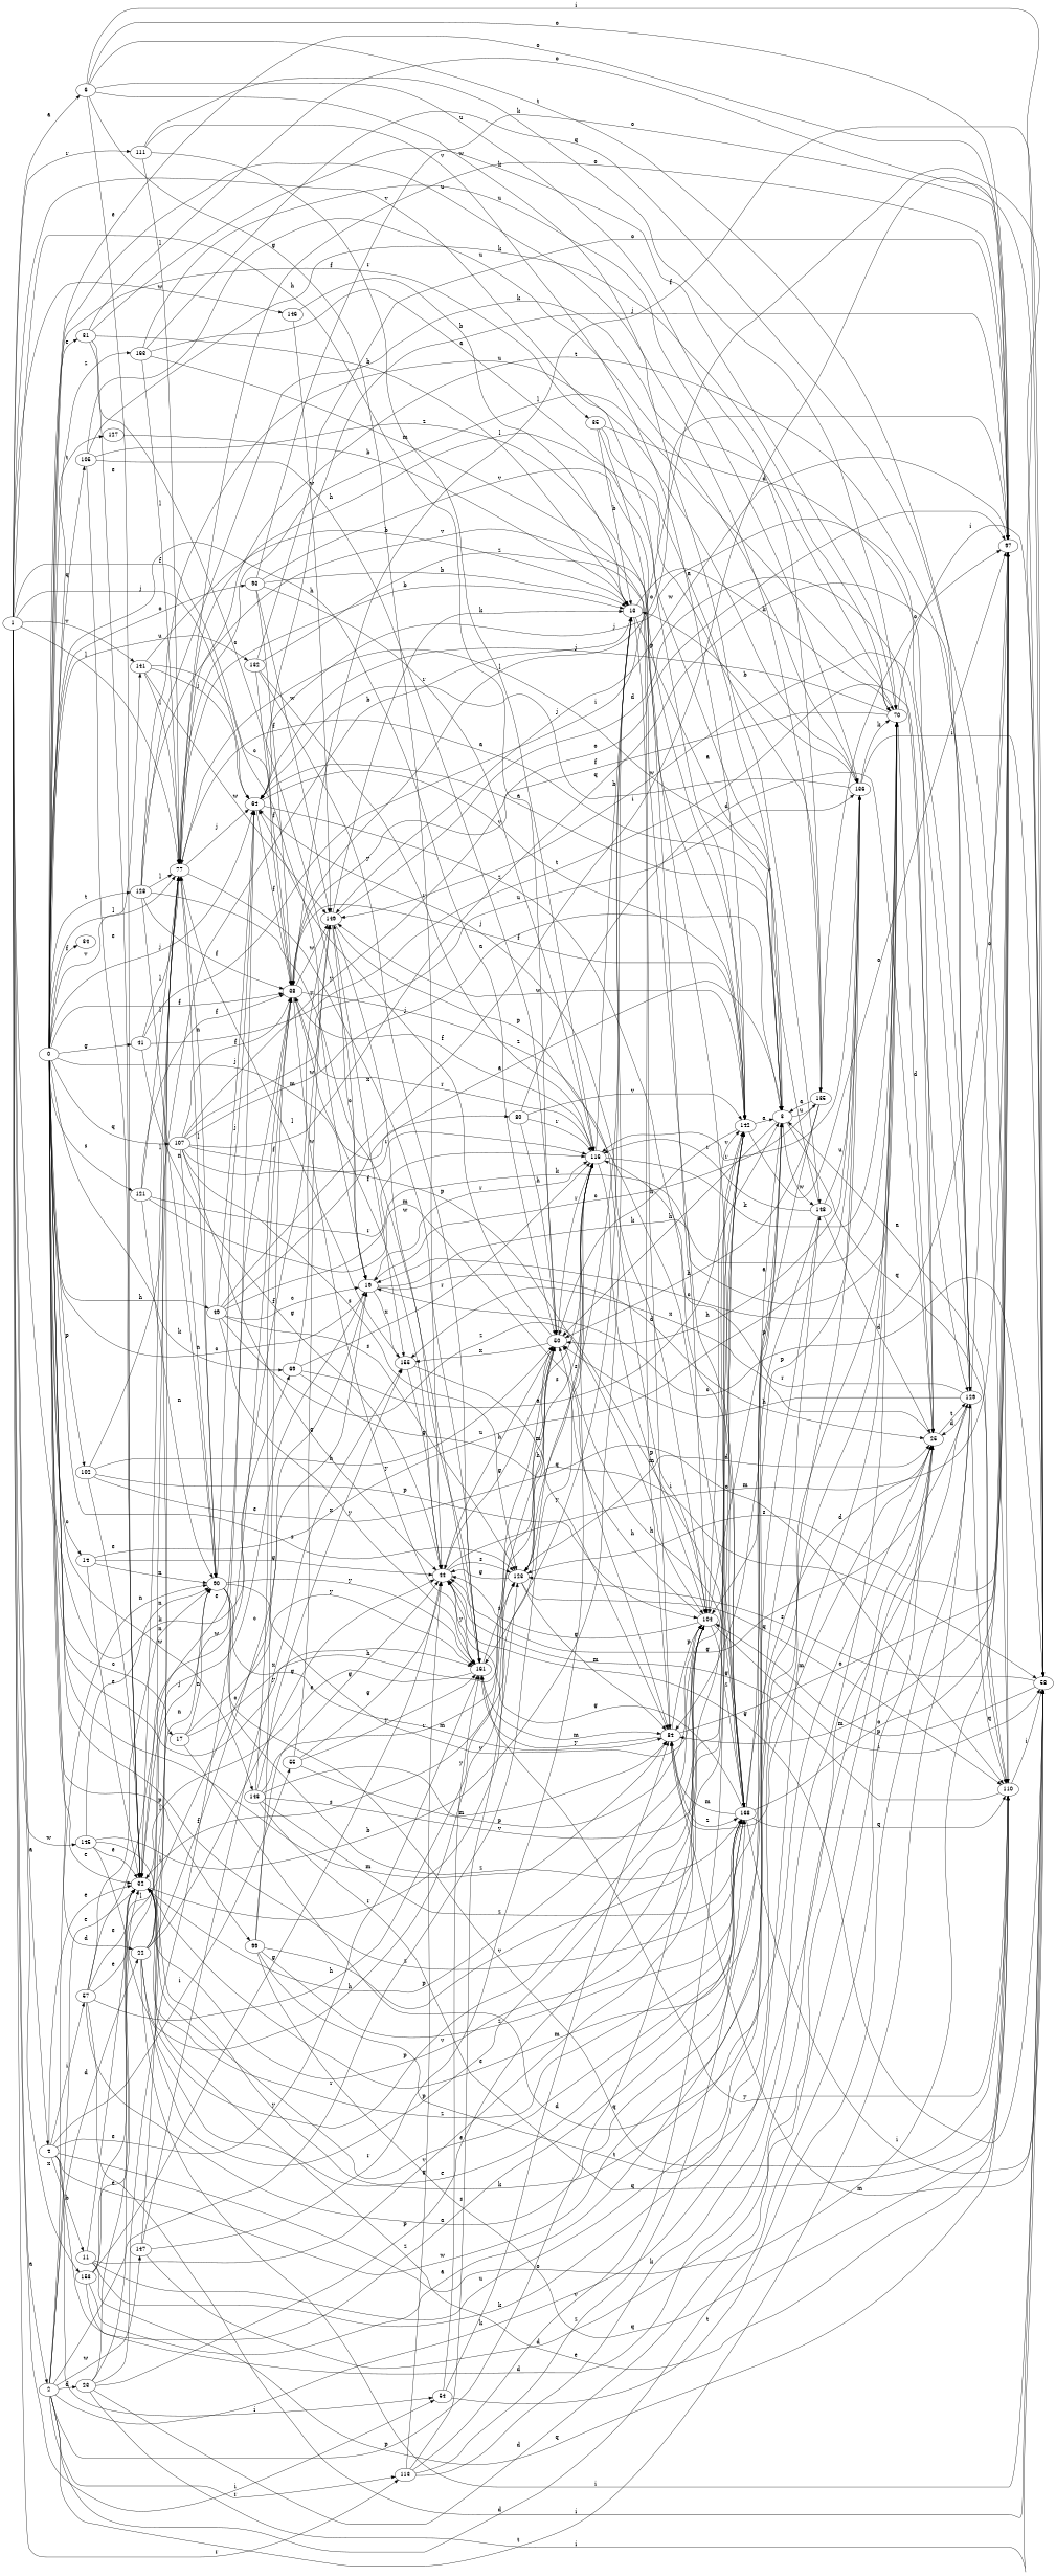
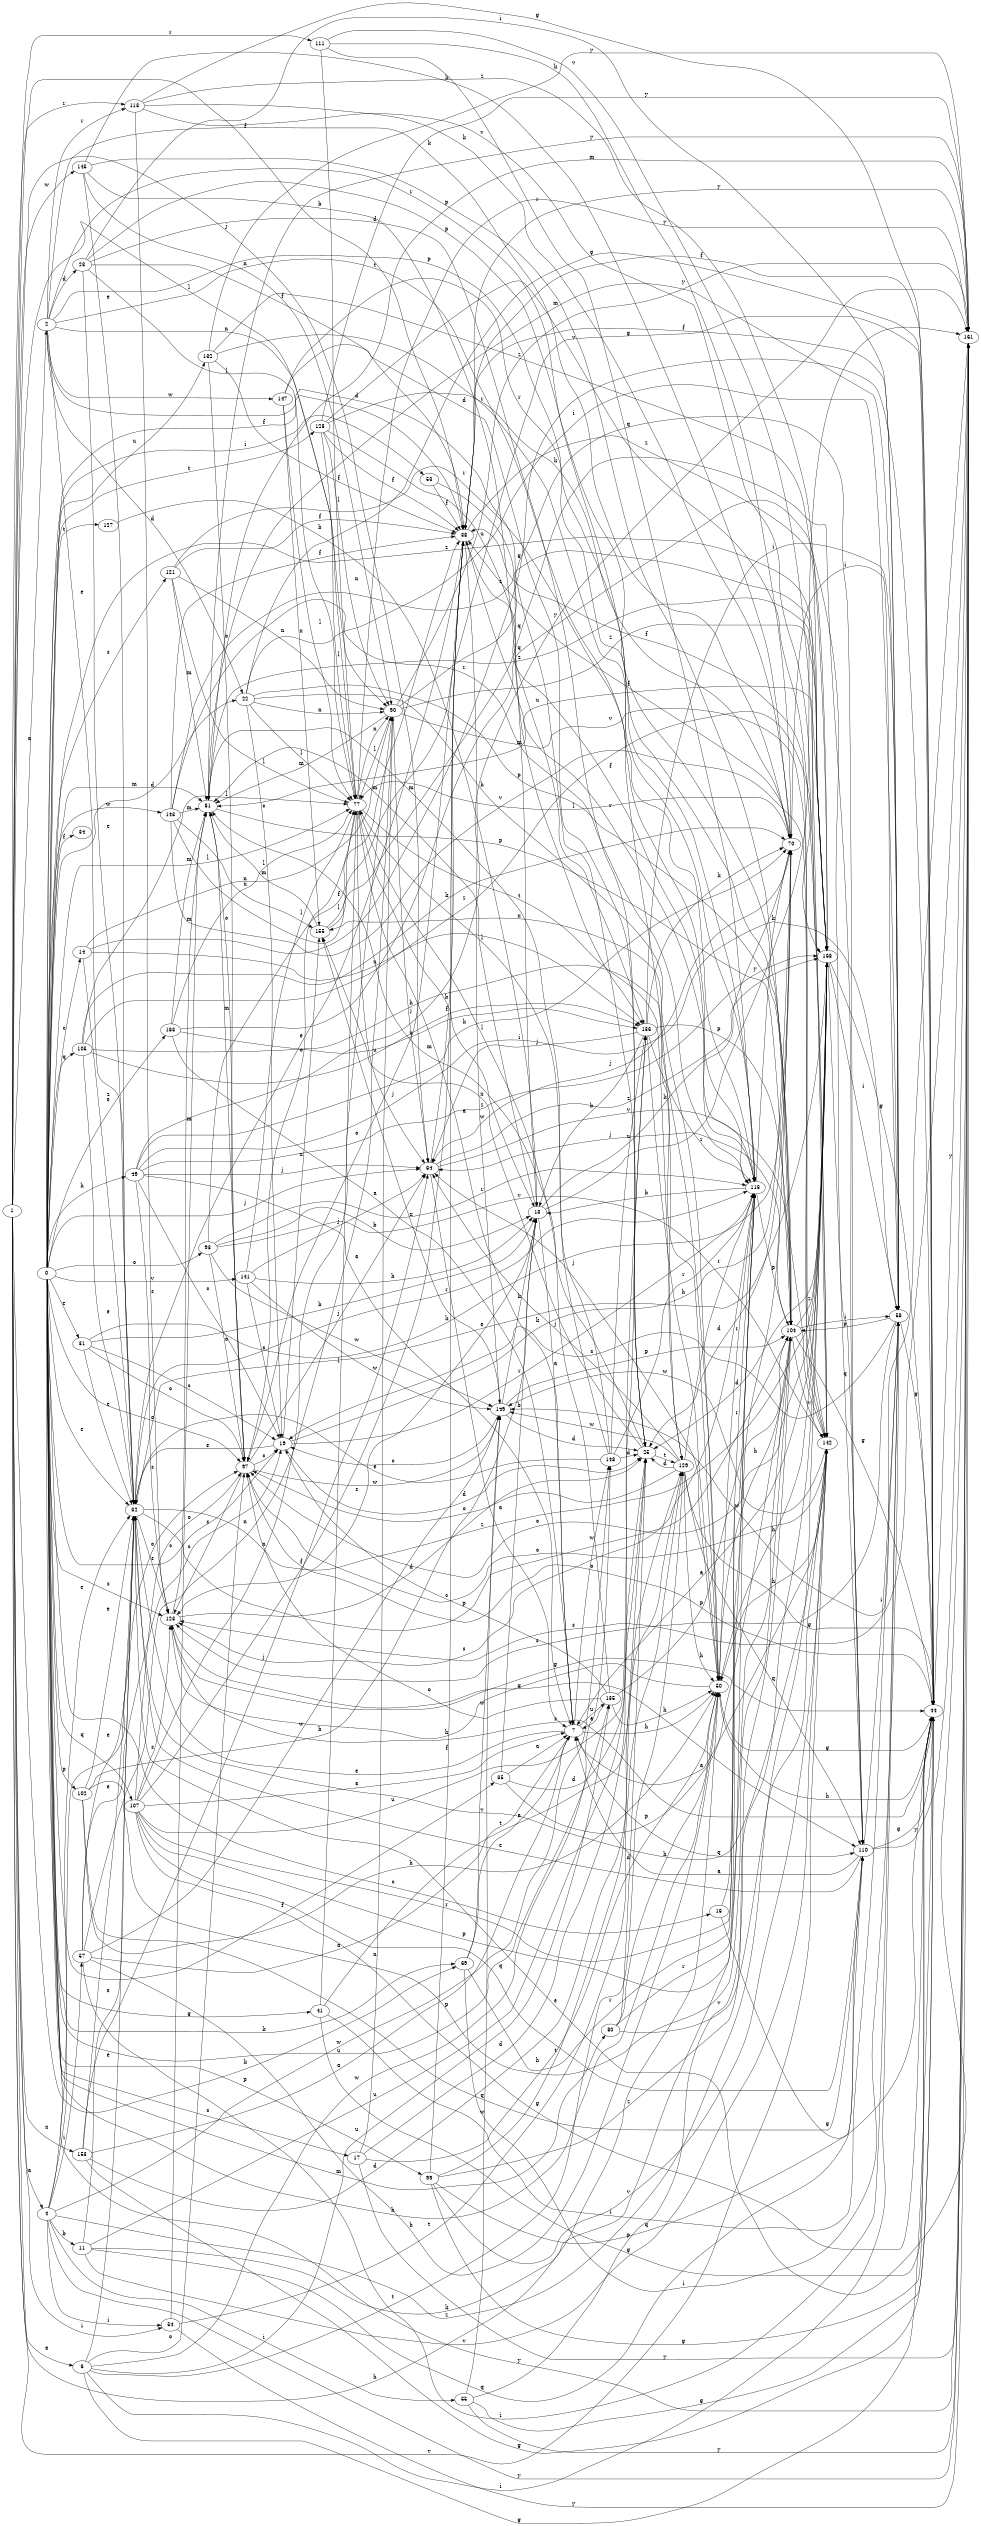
  strict digraph {
    rankdir=LR
    0
    14
+   16
    17
    19
    22
    31
    32
    35
    n10 [label=34]
    38
    41
    49
    50
+   53
    64
    69
    77
    80
-   84
+   84 [label=81]
    93
    97
    99
    102
    105
    107
    121
    123
    127
    128
    132
    135
    141
    143
    161
    163
    168
    90
    44
    136
    116
    25
    70
    155
    104
    58
    13
    142
-   7 [label=3]
+   7
    149
    129
    110
    1
    2
    4
    6
    54
    111
    113
    145
-   146
    153
    23
    147
    11
    55
    57
    148
    0 -> 14 [label=c]
+   0 -> 16 [label=c]
    0 -> 17 [label=c]
    0 -> 19 [label=c]
    0 -> 22 [label=d]
    0 -> 31 [label=e]
    0 -> 32 [label=e]
    0 -> 35 [label=f]
    0 -> n10 [label=f]
    0 -> 38 [label=f]
    0 -> 41 [label=g]
    0 -> 49 [label=h]
    0 -> 50 [label=h]
+   0 -> 53 [label=i]
    0 -> 64 [label=j]
    0 -> 69 [label=k]
    0 -> 77 [label=l]
    0 -> 80 [label=m]
    0 -> 84 [label=m]
    0 -> 93 [label=o]
    0 -> 97 [label=o]
    0 -> 99 [label=p]
    0 -> 102 [label=p]
    0 -> 105 [label=q]
    0 -> 107 [label=q]
    0 -> 121 [label=s]
    0 -> 123 [label=s]
    0 -> 127 [label=t]
    0 -> 128 [label=t]
    0 -> 132 [label=u]
    0 -> 135 [label=u]
    0 -> 141 [label=v]
    0 -> 143 [label=w]
    0 -> 161 [label=y]
    0 -> 163 [label=z]
    0 -> 168 [label=z]
    14 -> 32 [label=e]
    14 -> 90 [label=n]
    14 -> 44 [label=g]
    14 -> 136 [label=u]
+   16 -> 44 [label=g]
+   16 -> 116 [label=r]
    17 -> 50 [label=h]
    17 -> 161 [label=y]
    17 -> 90 [label=n]
    17 -> 25 [label=d]
    19 -> 32 [label=e]
    19 -> 116 [label=r]
    19 -> 25 [label=d]
    19 -> 70 [label=k]
    19 -> 155 [label=x]
    22 -> 19 [label=c]
    22 -> 50 [label=h]
    22 -> 77 [label=l]
    22 -> 90 [label=n]
    22 -> 44 [label=g]
    22 -> 104 [label=p]
    22 -> 58 [label=i]
    31 -> 19 [label=c]
    31 -> 32 [label=e]
    31 -> 97 [label=o]
    31 -> 70 [label=k]
    31 -> 13 [label=b]
    32 -> 123 [label=s]
    32 -> 168 [label=z]
    32 -> 116 [label=r]
    32 -> 104 [label=p]
    32 -> 142 [label=v]
    35 -> 25 [label=d]
    35 -> 104 [label=p]
    35 -> 13 [label=b]
    35 -> 7 [label=a]
    38 -> 32 [label=e]
    38 -> 97 [label=o]
    38 -> 161 [label=y]
    38 -> 168 [label=z]
    38 -> 116 [label=r]
    38 -> 149 [label=w]
    41 -> 77 [label=l]
    41 -> 44 [label=g]
    41 -> 58 [label=i]
    41 -> 129 [label=t]
    49 -> 19 [label=c]
    49 -> 64 [label=j]
    49 -> 123 [label=s]
    49 -> 161 [label=y]
    49 -> 168 [label=z]
    49 -> 70 [label=k]
    49 -> 58 [label=i]
    49 -> 7 [label=a]
    50 -> 64 [label=j]
    50 -> 44 [label=g]
    50 -> 116 [label=r]
    50 -> 155 [label=x]
+   53 -> 38 [label=f]
+   53 -> 136 [label=u]
    64 -> 38 [label=f]
    64 -> 168 [label=z]
    64 -> 142 [label=v]
    64 -> 7 [label=a]
    69 -> 116 [label=r]
    69 -> 58 [label=i]
    69 -> 7 [label=a]
    69 -> 149 [label=w]
    77 -> 64 [label=j]
    77 -> 97 [label=o]
    77 -> 161 [label=y]
    77 -> 90 [label=n]
    77 -> 13 [label=b]
    77 -> 7 [label=a]
    77 -> 129 [label=t]
    80 -> 50 [label=h]
    80 -> 116 [label=r]
    80 -> 25 [label=d]
    80 -> 142 [label=v]
    84 -> 97 [label=o]
    84 -> 161 [label=y]
    84 -> 168 [label=z]
    84 -> 104 [label=p]
    93 -> 38 [label=f]
    93 -> 97 [label=o]
    93 -> 116 [label=r]
    93 -> 13 [label=b]
    93 -> 142 [label=v]
    93 -> 149 [label=w]
    97 -> 19 [label=c]
    97 -> 64 [label=j]
    97 -> 84 [label=m]
    97 -> 123 [label=s]
    97 -> 149 [label=w]
    99 -> 38 [label=f]
    99 -> 168 [label=z]
    99 -> 44 [label=g]
    99 -> 142 [label=v]
    99 -> 129 [label=t]
    99 -> 110 [label=q]
    102 -> 32 [label=e]
    102 -> 50 [label=h]
    102 -> 104 [label=p]
    102 -> 13 [label=b]
    102 -> 110 [label=q]
    105 -> 32 [label=e]
    105 -> 50 [label=h]
-   32 -> 77 [label=l]
+   105 -> 77 [label=l]
    105 -> 168 [label=z]
    105 -> 136 [label=u]
    105 -> 70 [label=k]
    107 -> 38 [label=f]
    107 -> 97 [label=o]
    107 -> 123 [label=s]
    107 -> 90 [label=n]
    107 -> 44 [label=g]
    107 -> 136 [label=u]
    107 -> 116 [label=r]
    107 -> 104 [label=p]
    107 -> 7 [label=a]
    107 -> 110 [label=q]
    121 -> 38 [label=f]
    121 -> 77 [label=l]
    121 -> 84 [label=m]
    121 -> 90 [label=n]
    121 -> 116 [label=r]
-   123 -> 50 [label=h]
+   50 -> 123 [label=h]
    123 -> 84 [label=m]
    123 -> 44 [label=g]
    123 -> 25 [label=d]
    123 -> 110 [label=q]
    127 -> 13 [label=b]
    128 -> 38 [label=f]
    128 -> 77 [label=l]
    128 -> 161 [label=y]
    128 -> 90 [label=n]
    128 -> 136 [label=u]
    128 -> 70 [label=k]
    128 -> 142 [label=v]
    132 -> 38 [label=f]
    132 -> 97 [label=o]
    132 -> 161 [label=y]
    132 -> 168 [label=z]
    132 -> 116 [label=r]
    135 -> 19 [label=c]
    135 -> 50 [label=h]
    135 -> 77 [label=l]
    135 -> 97 [label=o]
    135 -> 104 [label=p]
    135 -> 7 [label=a]
    141 -> 19 [label=c]
    141 -> 64 [label=j]
    141 -> 77 [label=l]
    141 -> 13 [label=b]
    141 -> 149 [label=w]
    143 -> 38 [label=f]
    143 -> 84 [label=m]
    143 -> 168 [label=z]
    143 -> 116 [label=r]
    143 -> 155 [label=x]
    143 -> 142 [label=v]
    143 -> 110 [label=q]
    161 -> 32 [label=e]
    161 -> 84 [label=m]
    161 -> 123 [label=s]
    161 -> 149 [label=w]
    163 -> 77 [label=l]
    163 -> 84 [label=m]
    163 -> 136 [label=u]
    163 -> 7 [label=a]
    163 -> 110 [label=q]
    168 -> 32 [label=e]
    168 -> 50 [label=h]
    168 -> 84 [label=m]
    168 -> 97 [label=o]
    168 -> 44 [label=g]
    168 -> 25 [label=d]
    168 -> 58 [label=i]
    168 -> 7 [label=a]
    168 -> 110 [label=q]
    90 -> 64 [label=j]
    90 -> 77 [label=l]
    90 -> 84 [label=m]
    90 -> 161 [label=y]
    90 -> 168 [label=z]
    90 -> 142 [label=v]
    90 -> 110 [label=q]
    44 -> 38 [label=f]
    44 -> 50 [label=h]
    44 -> 97 [label=o]
    44 -> 123 [label=s]
    44 -> 161 [label=y]
    136 -> 50 [label=h]
    136 -> 64 [label=j]
    136 -> 116 [label=r]
    136 -> 70 [label=k]
    136 -> 104 [label=p]
    136 -> 58 [label=i]
    136 -> 13 [label=b]
    116 -> 38 [label=f]
    116 -> 123 [label=s]
    116 -> 70 [label=k]
    116 -> 104 [label=p]
    116 -> 13 [label=b]
    25 -> 84 [label=m]
    25 -> 155 [label=x]
    25 -> 129 [label=t]
    70 -> 38 [label=f]
    70 -> 64 [label=j]
    70 -> 77 [label=l]
    70 -> 25 [label=d]
    70 -> 58 [label=i]
    155 -> 77 [label=l]
    155 -> 84 [label=m]
    155 -> 44 [label=g]
    104 -> 50 [label=h]
    104 -> 64 [label=j]
    104 -> 168 [label=z]
    104 -> 44 [label=g]
    104 -> 58 [label=i]
    104 -> 142 [label=v]
    58 -> 19 [label=c]
    58 -> 38 [label=f]
    58 -> 84 [label=m]
    58 -> 123 [label=s]
    58 -> 44 [label=g]
    58 -> 104 [label=p]
    13 -> 84 [label=m]
    13 -> 123 [label=s]
    13 -> 161 [label=y]
    13 -> 70 [label=k]
    13 -> 7 [label=a]
    142 -> 38 [label=f]
    142 -> 50 [label=h]
    142 -> 97 [label=o]
    142 -> 7 [label=a]
    142 -> 149 [label=w]
    7 -> 32 [label=e]
    7 -> 50 [label=h]
    7 -> 135 [label=u]
    7 -> 110 [label=q]
    7 -> 148 [label=w]
    149 -> 19 [label=c]
    149 -> 25 [label=d]
    149 -> 155 [label=x]
    149 -> 104 [label=p]
    149 -> 13 [label=k]
    129 -> 50 [label=h]
    129 -> 64 [label=j]
    129 -> 97 [label=o]
    129 -> 44 [label=g]
    129 -> 116 [label=r]
    129 -> 25 [label=d]
    129 -> 149 [label=w]
    129 -> 110 [label=q]
    110 -> 32 [label=e]
    110 -> 161 [label=y]
    110 -> 44 [label=g]
    110 -> 58 [label=i]
    110 -> 7 [label=a]
    1 -> 38 [label=f]
    1 -> 50 [label=h]
    1 -> 64 [label=j]
    1 -> 69 [label=k]
    1 -> 77 [label=l]
-   1 -> 141 [label=v]
    1 -> 142 [label=v]
    1 -> 2 [label=a]
    1 -> 4 [label=a]
    1 -> 6 [label=a]
    1 -> 54 [label=i]
    1 -> 111 [label=r]
    1 -> 113 [label=r]
    1 -> 145 [label=w]
-   1 -> 146 [label=w]
    1 -> 153 [label=x]
    2 -> 22 [label=d]
    2 -> 32 [label=e]
    2 -> 90 [label=n]
    2 -> 116 [label=r]
    2 -> 25 [label=d]
    2 -> 70 [label=k]
    2 -> 104 [label=p]
    2 -> 129 [label=t]
    2 -> 113 [label=r]
    2 -> 23 [label=d]
    2 -> 147 [label=w]
    4 -> 32 [label=e]
    4 -> 97 [label=o]
    4 -> 161 [label=y]
    4 -> 168 [label=z]
    4 -> 54 [label=i]
    4 -> 11 [label=b]
    4 -> 55 [label=i]
    4 -> 57 [label=i]
    4 -> 148 [label=w]
    6 -> 32 [label=e]
    6 -> 97 [label=o]
    6 -> 135 [label=u]
    6 -> 44 [label=g]
    6 -> 58 [label=i]
    6 -> 129 [label=t]
    6 -> 148 [label=w]
    54 -> 84 [label=m]
    54 -> 161 [label=y]
    54 -> 129 [label=t]
    111 -> 77 [label=l]
    111 -> 116 [label=r]
    111 -> 70 [label=k]
    111 -> 142 [label=v]
    113 -> 123 [label=s]
    113 -> 168 [label=z]
    113 -> 44 [label=g]
    113 -> 70 [label=k]
    113 -> 142 [label=v]
    145 -> 32 [label=e]
    145 -> 90 [label=n]
    145 -> 70 [label=k]
    145 -> 104 [label=p]
    145 -> 13 [label=b]
-   146 -> 13 [label=b]
-   146 -> 149 [label=w]
    153 -> 32 [label=e]
    153 -> 64 [label=j]
    153 -> 44 [label=g]
    153 -> 25 [label=d]
    153 -> 7 [label=a]
    23 -> 32 [label=e]
    23 -> 38 [label=f]
    23 -> 77 [label=l]
    23 -> 25 [label=d]
    23 -> 104 [label=p]
    23 -> 58 [label=i]
    147 -> 77 [label=l]
    147 -> 116 [label=r]
    147 -> 25 [label=d]
    147 -> 155 [label=x]
    11 -> 32 [label=e]
    11 -> 136 [label=u]
    11 -> 70 [label=k]
    11 -> 142 [label=v]
    11 -> 110 [label=q]
    55 -> 161 [label=y]
    55 -> 44 [label=g]
    55 -> 104 [label=p]
    55 -> 149 [label=w]
    57 -> 19 [label=c]
    57 -> 32 [label=e]
    57 -> 50 [label=h]
    57 -> 90 [label=n]
    57 -> 58 [label=i]
    57 -> 7 [label=a]
    57 -> 149 [label=w]
    148 -> 32 [label=e]
    148 -> 77 [label=l]
    148 -> 84 [label=m]
    148 -> 136 [label=u]
    148 -> 116 [label=r]
    148 -> 25 [label=d]
  }
